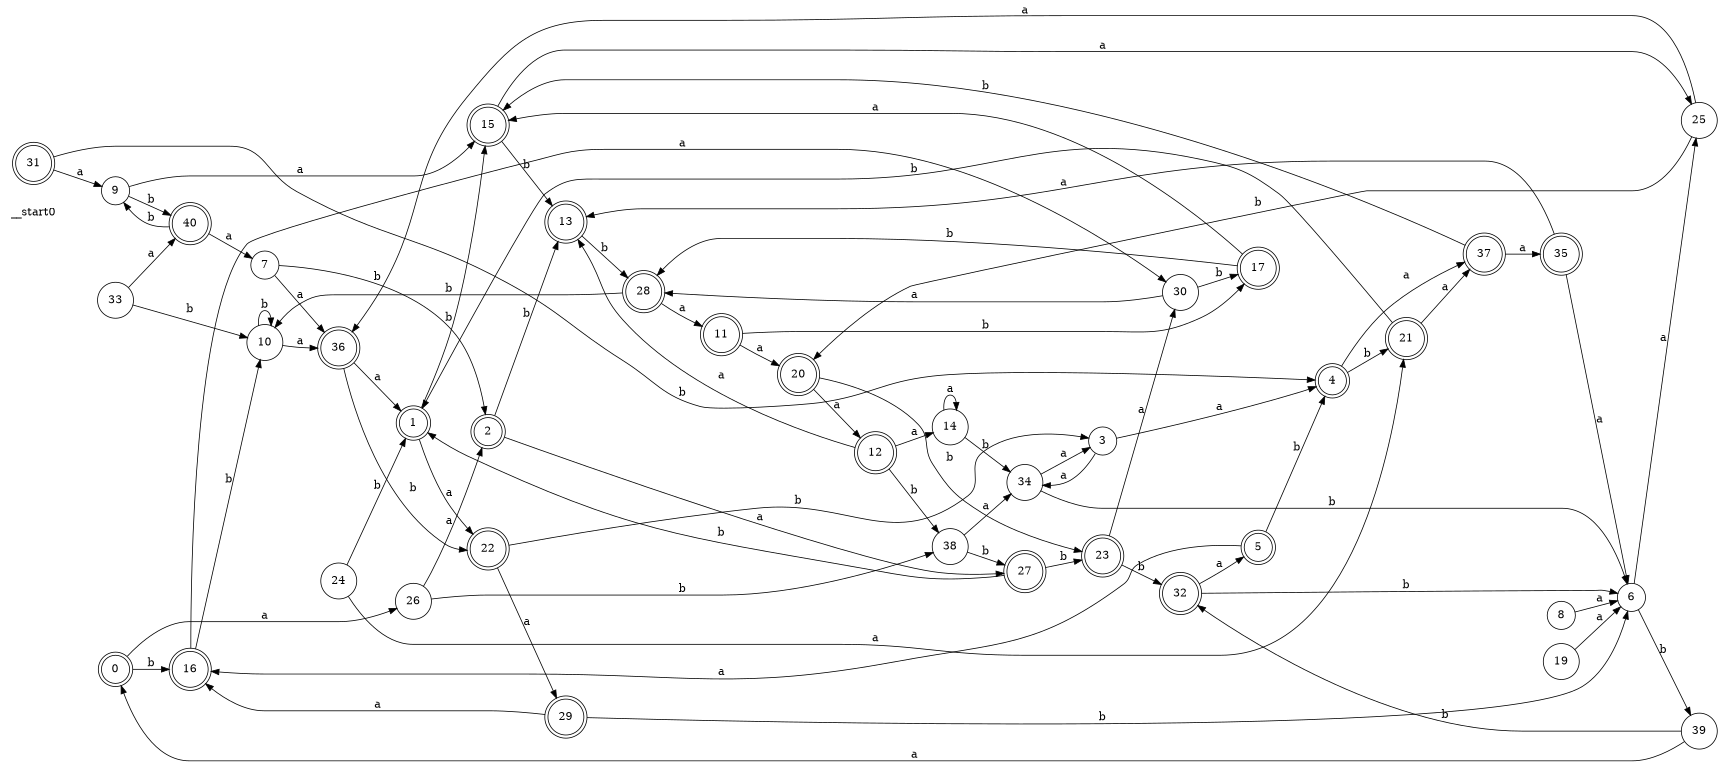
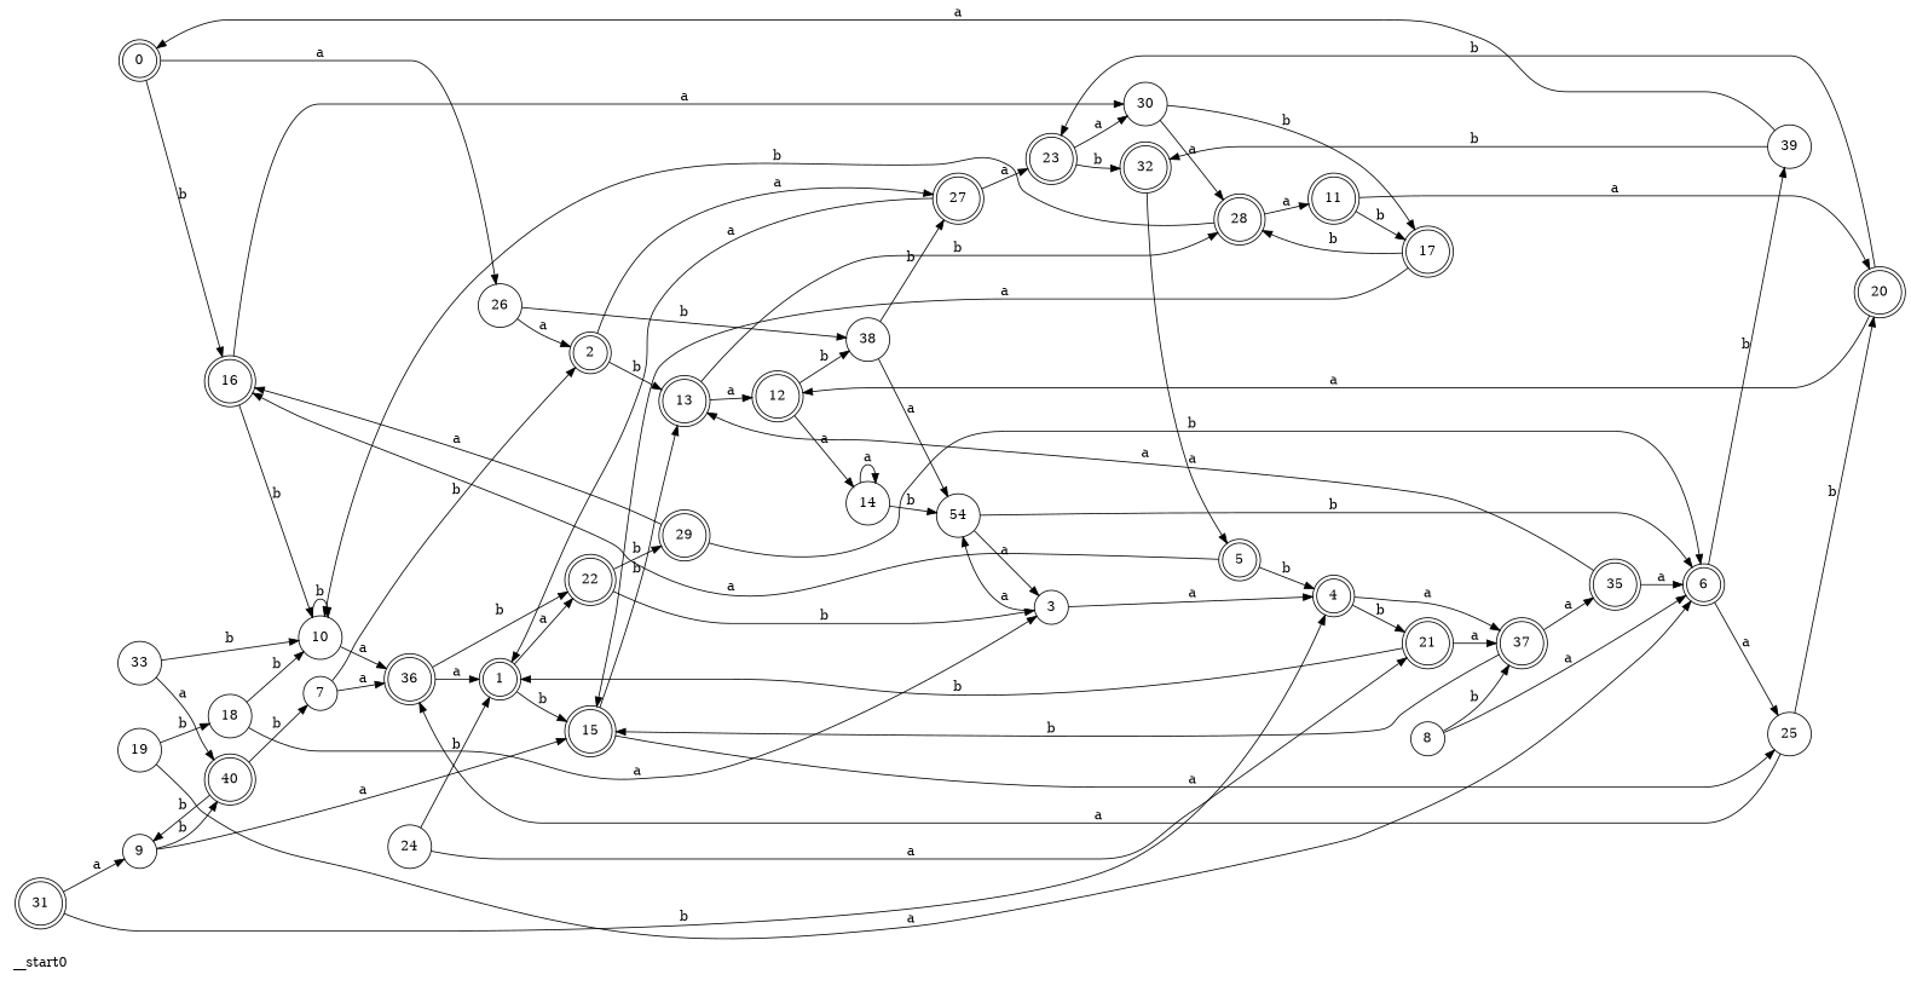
  digraph {
    fontname="DejaVu Serif"
    rankdir=LR
    node [fontname="DejaVu Serif" shape=doublecircle color=black fillcolor=white style="rounded,filled"]
    edge [fontname="DejaVu Serif"]
    __start0 [shape=none color="" fillcolor="" style=""]
    n2 [label=0]
    n3 [label=16]
    n4 [label=26 shape=circle style=filled]
    n5 [label=10 shape=circle style=filled]
    n6 [label=30 shape=circle style=filled]
    n7 [label=2]
    n8 [label=38 shape=circle style=filled]
    n9 [label=1]
    n10 [label=15]
    n11 [label=22]
    n12 [label=13]
    n13 [label=25 shape=circle style=filled]
    n14 [label=3 shape=circle style=filled]
    n15 [label=29]
    n16 [label=27]
    n17 [label=12]
    n18 [label=28]
    n19 [label=23]
    n20 [label=4]
-   n21 [label=34 shape=circle style=filled]
+   n21 [label=54 shape=circle style=filled]
    n22 [label=21]
    n23 [label=37]
-   n24 [label=6 shape=circle style=filled]
+   n24 [label=6 style=filled]
    n25 [label=35]
    n26 [label=5]
    n27 [label=39 shape=circle style=filled]
    n28 [label=36]
    n29 [label=20]
    n30 [label=32]
    n31 [label=7 shape=circle style=filled]
    n32 [label=8 shape=circle style=filled]
    n33 [label=9 shape=circle style=filled]
    n34 [label=40]
    n35 [label=11]
    n36 [label=17]
    n37 [label=14 shape=circle]
+   n38 [label=18 shape=circle style=filled]
    n39 [label=19 shape=circle style=filled]
    n40 [label=24 shape=circle style=filled]
    n41 [label=31]
    n42 [label=33 shape=circle style=filled]
    n2 -> n3 [label=b]
    n2 -> n4 [label=a]
    n3 -> n5 [label=b]
    n3 -> n6 [label=a]
    n4 -> n7 [label=a]
    n4 -> n8 [label=b]
    n5 -> n5 [label=b]
    n5 -> n28 [label=a]
    n6 -> n18 [label=a]
    n6 -> n36 [label=b]
    n7 -> n12 [label=b]
    n7 -> n16 [label=a]
    n8 -> n16 [label=b]
    n8 -> n21 [label=a]
    n9 -> n10 [label=b]
    n9 -> n11 [label=a]
    n10 -> n12 [label=b]
    n10 -> n13 [label=a]
    n11 -> n14 [label=b]
-   n11 -> n15 [label=a]
-   n17 -> n12 [label=a]
+   n11 -> n15 [label=b]
+   n12 -> n17 [label=a]
    n12 -> n18 [label=b]
    n13 -> n28 [label=a]
    n13 -> n29 [label=b]
    n14 -> n20 [label=a]
    n14 -> n21 [label=a]
    n15 -> n3 [label=a]
    n15 -> n24 [label=b]
-   n16 -> n9 [label=b]
-   n16 -> n19 [label=b]
+   n16 -> n9 [label=a]
+   n16 -> n19 [label=a]
    n17 -> n8 [label=b]
    n17 -> n37 [label=a]
    n18 -> n5 [label=b]
    n18 -> n35 [label=a]
    n19 -> n6 [label=a]
    n19 -> n30 [label=b]
    n20 -> n22 [label=b]
    n20 -> n23 [label=a]
    n21 -> n14 [label=a]
    n21 -> n24 [label=b]
    n22 -> n9 [label=b]
    n22 -> n23 [label=a]
    n23 -> n10 [label=b]
    n23 -> n25 [label=a]
    n24 -> n13 [label=a]
    n24 -> n27 [label=b]
    n25 -> n12 [label=a]
    n25 -> n24 [label=a]
    n26 -> n3 [label=a]
    n26 -> n20 [label=b]
    n27 -> n2 [label=a]
    n27 -> n30 [label=b]
    n28 -> n9 [label=a]
    n28 -> n11 [label=b]
    n29 -> n17 [label=a]
    n29 -> n19 [label=b]
-   n30 -> n24 [label=b]
    n30 -> n26 [label=a]
    n31 -> n7 [label=b]
    n31 -> n28 [label=a]
+   n32 -> n23 [label=b]
    n32 -> n24 [label=a]
    n33 -> n10 [label=a]
    n33 -> n34 [label=b]
-   n34 -> n31 [label=a]
+   n34 -> n31 [label=b]
    n34 -> n33 [label=b]
    n35 -> n29 [label=a]
    n35 -> n36 [label=b]
    n36 -> n10 [label=a]
    n36 -> n18 [label=b]
    n37 -> n21 [label=b]
    n37 -> n37 [label=a]
+   n38 -> n5 [label=b]
+   n38 -> n14 [label=a]
    n39 -> n24 [label=a]
+   n39 -> n38 [label=b]
    n40 -> n9 [label=b]
    n40 -> n22 [label=a]
    n41 -> n20 [label=b]
    n41 -> n33 [label=a]
    n42 -> n5 [label=b]
    n42 -> n34 [label=a]
  }
